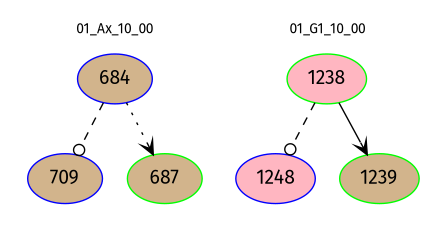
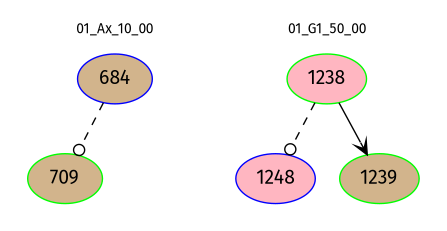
  digraph {
    fontname="Fira Sans"
    node [color=blue fillcolor=tan fontname="Fira Sans" style=filled]
    edge [arrowhead=odot color=black fontname="Fira Sans" style=dashed]
    n1 [label=684]
-   n2 [label=709]
-   n3 [color=green label=687]
+   n2 [color=green label=709]
    n4 [color=green fillcolor=lightpink label=1238]
    n5 [fillcolor=lightpink label=1248]
    n6 [color=green label=1239]
    subgraph cluster_1 {
      color=white
      fontsize=10
      label="01_Ax_10_00"
      n1
      n2
-     n3
    }
    subgraph cluster_2 {
      color=white
      fontsize=10
-     label="01_G1_10_00"
+     label="01_G1_50_00"
      n4
      n5
      n6
    }
    n1 -> n2
-   n1 -> n3 [arrowhead=vee style=dotted]
    n4 -> n5
    n4 -> n6 [arrowhead=vee style=solid]
  }
